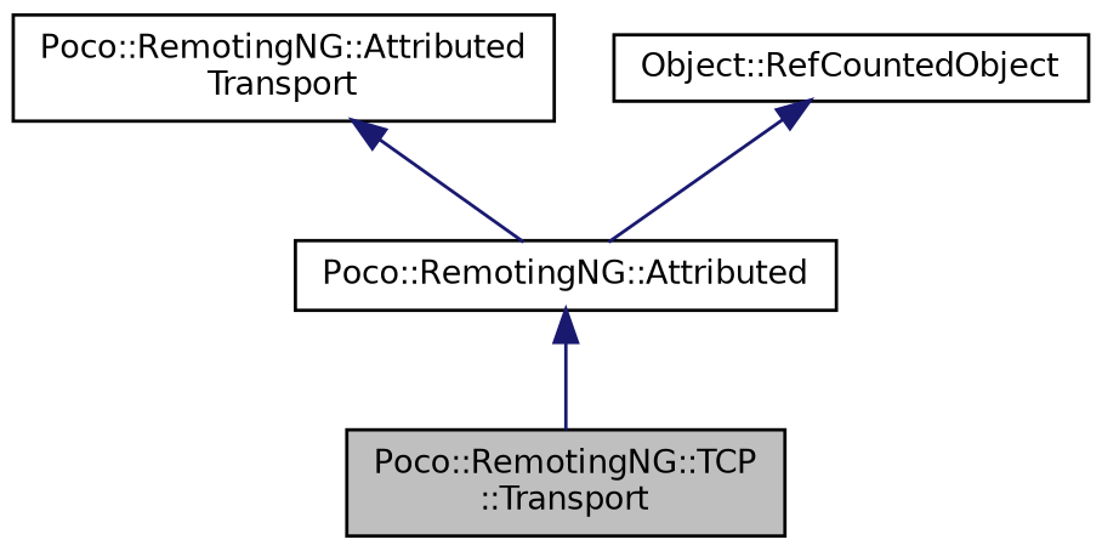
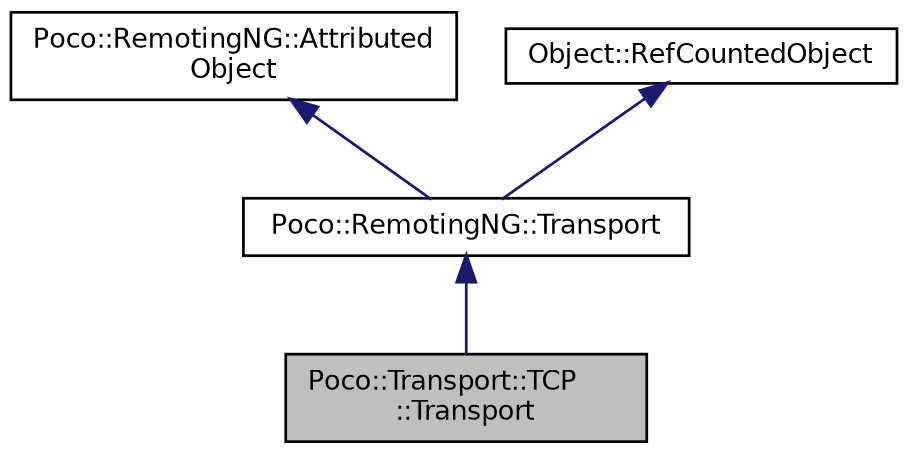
  digraph {
    fontname="DejaVu Sans"
    node [color=black fillcolor=white fontname="DejaVu Sans" fontsize=10 shape=record style=filled]
    edge [color=midnightblue dir=back fontname="DejaVu Sans" fontsize=10 labelfontname=Helvetica labelfontsize=10 style=solid]
-   n1 [fillcolor=grey75 fontcolor=black height=0.2 label="Poco::RemotingNG::TCP\l::Transport" width=0.4]
-   n2 [height=0.2 label="Poco::RemotingNG::Attributed" width=0.4]
-   n3 [height=0.2 label="Poco::RemotingNG::Attributed\lTransport" width=0.4]
+   n1 [fillcolor=grey75 fontcolor=black height=0.2 label="Poco::Transport::TCP\l::Transport" width=0.4]
+   n2 [height=0.2 label="Poco::RemotingNG::Transport" width=0.4]
+   n3 [height=0.2 label="Poco::RemotingNG::Attributed\lObject" width=0.4]
    n4 [height=0.2 label="Object::RefCountedObject" width=0.4]
    n2 -> n1
    n3 -> n2
    n4 -> n2
  }
